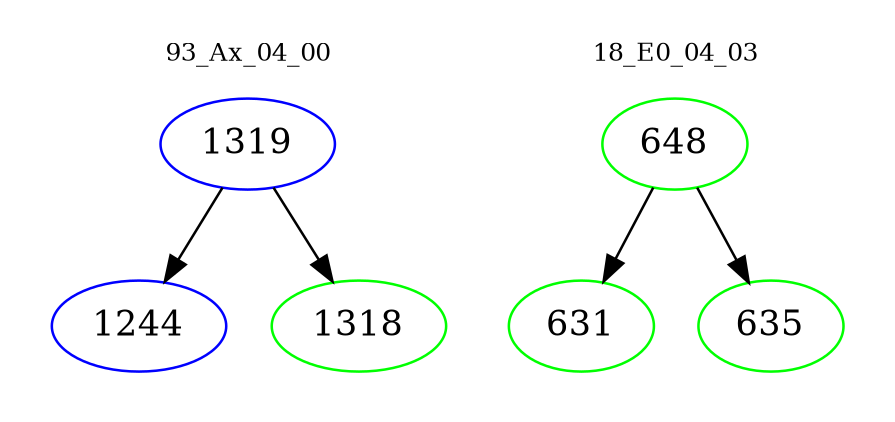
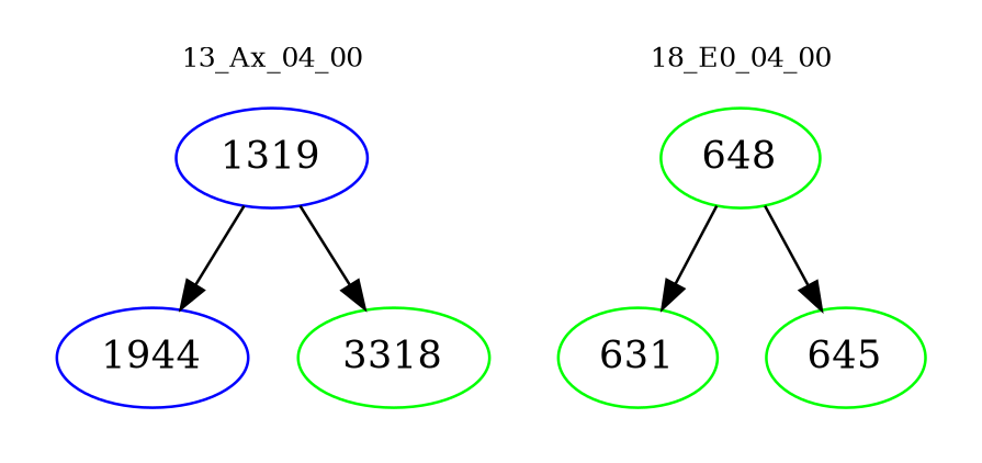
  digraph {
    node [color=green]
    edge [color=black]
    n1 [color=blue label=1319]
-   n2 [color=blue label=1244]
-   n3 [label=1318]
+   n2 [color=blue label=1944]
+   n3 [label=3318]
    n4 [label=648]
    n5 [label=631]
-   n6 [label=635]
+   n6 [label=645]
    subgraph cluster_1 {
      color=white
      fontsize=10
-     label="93_Ax_04_00"
+     label="13_Ax_04_00"
      n1
      n2
      n3
    }
    subgraph cluster_2 {
      color=white
      fontsize=10
-     label="18_E0_04_03"
+     label="18_E0_04_00"
      n4
      n5
      n6
    }
    n1 -> n2
    n1 -> n3
    n4 -> n5
    n4 -> n6
  }
